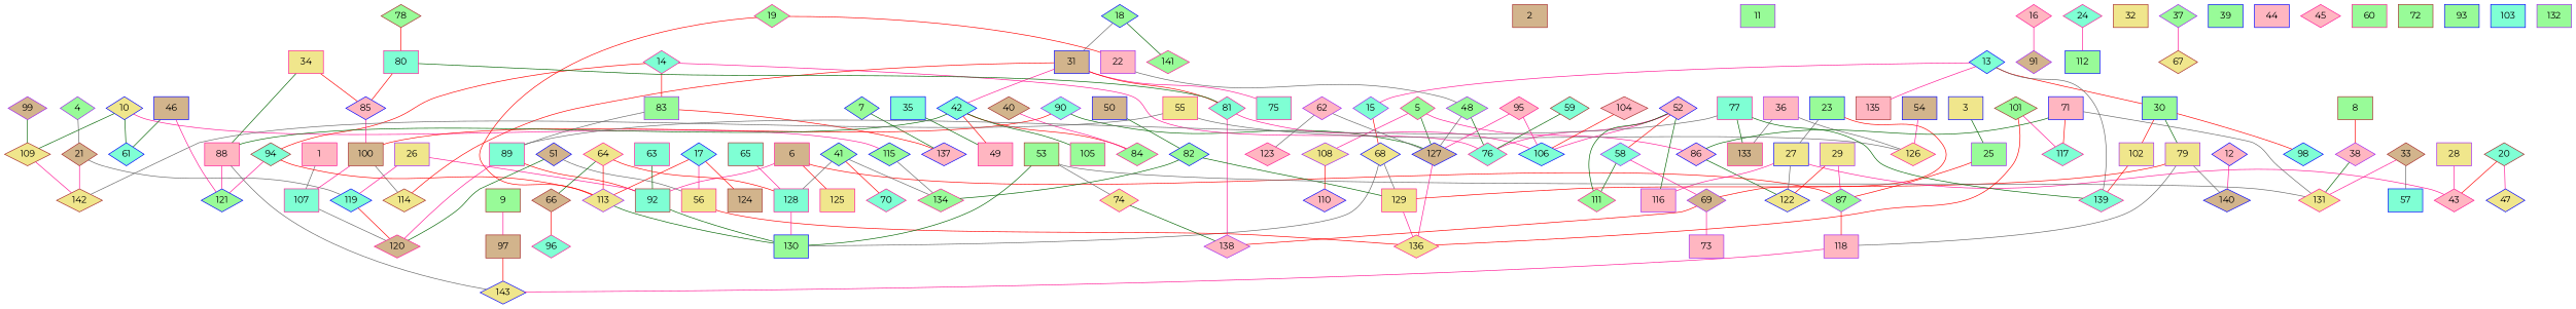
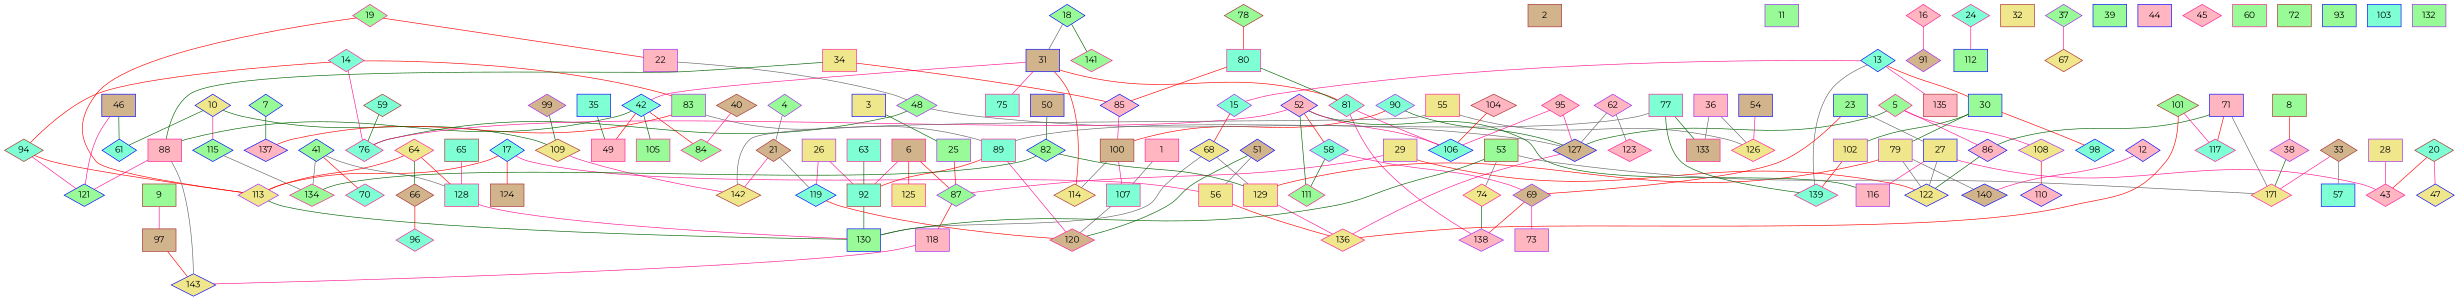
  graph {
    fontname=Montserrat
    node [color=deeppink fillcolor=palegreen fontname=Montserrat shape=diamond style=filled]
    edge [color=deeppink fontname=Montserrat]
    1 [fillcolor=lightpink shape=box]
    107 [fillcolor=aquamarine shape=box]
    120 [fillcolor=tan]
    2 [color=brown fillcolor=tan shape=box]
    3 [color=blue fillcolor=khaki shape=box]
    25 [color=purple shape=box]
    87 [color=purple]
    4 [color=purple]
    21 [color=brown fillcolor=tan]
    119 [color=blue fillcolor=aquamarine]
    142 [color=brown fillcolor=khaki]
    5
    86 [color=blue fillcolor=lightpink]
    108 [color=purple fillcolor=khaki]
    127 [color=blue fillcolor=tan]
    122 [color=blue fillcolor=khaki]
    110 [color=blue fillcolor=lightpink]
    136 [fillcolor=khaki]
    6 [fillcolor=tan shape=box]
    92 [color=brown fillcolor=aquamarine shape=box]
    125 [fillcolor=khaki shape=box]
    118 [color=purple fillcolor=lightpink shape=box]
    130 [color=blue shape=box]
    137 [color=blue fillcolor=lightpink]
    7 [color=blue]
    8 [color=brown shape=box]
    38 [color=purple fillcolor=lightpink]
-   131 [fillcolor=khaki]
+   131 [fillcolor=khaki label=171]
    9 [color=brown shape=box]
    97 [color=brown fillcolor=tan shape=box]
    143 [color=blue fillcolor=khaki]
    10 [color=blue fillcolor=khaki]
    61 [color=blue fillcolor=aquamarine]
    109 [color=brown fillcolor=khaki]
    115 [color=blue]
    134
    11 [color=purple shape=box]
    12 [color=blue fillcolor=lightpink]
    140 [color=blue fillcolor=tan]
    13 [color=blue fillcolor=aquamarine]
    15 [color=purple fillcolor=aquamarine]
    30 [color=blue shape=box]
    135 [color=brown fillcolor=lightpink shape=box]
    139 [fillcolor=aquamarine]
    68 [color=blue fillcolor=khaki]
    79 [color=purple fillcolor=khaki shape=box]
    98 [color=blue fillcolor=aquamarine]
    102 [color=purple fillcolor=khaki shape=box]
    90 [color=purple fillcolor=aquamarine]
    100 [color=brown fillcolor=tan shape=box]
    14 [fillcolor=aquamarine]
    76 [fillcolor=aquamarine]
    83 [color=purple shape=box]
    94 [color=brown fillcolor=aquamarine]
    89 [fillcolor=aquamarine shape=box]
    113 [color=purple fillcolor=khaki]
    121 [color=blue]
    129 [fillcolor=khaki shape=box]
    16 [fillcolor=lightpink]
    91 [color=purple fillcolor=tan]
    17 [color=blue fillcolor=aquamarine]
    56 [fillcolor=khaki shape=box]
    124 [color=brown fillcolor=tan shape=box]
    31 [color=blue fillcolor=tan shape=box]
    18 [color=blue]
    141
    42 [color=blue fillcolor=aquamarine]
    75 [fillcolor=aquamarine shape=box]
    81 [fillcolor=aquamarine]
    114 [color=brown fillcolor=khaki]
    19
    22 [color=purple fillcolor=lightpink shape=box]
    48 [color=purple]
    20 [color=brown fillcolor=aquamarine]
    43 [fillcolor=lightpink]
    47 [color=blue fillcolor=khaki]
    23 [color=blue shape=box]
    27 [color=blue fillcolor=khaki shape=box]
    69 [color=purple fillcolor=tan]
    116 [color=purple fillcolor=lightpink shape=box]
    73 [color=purple fillcolor=lightpink shape=box]
    138 [color=purple fillcolor=lightpink]
    24 [fillcolor=aquamarine]
    112 [color=blue shape=box]
    26 [color=purple fillcolor=khaki shape=box]
    28 [color=purple fillcolor=khaki shape=box]
    29 [color=purple fillcolor=khaki shape=box]
    88 [fillcolor=lightpink shape=box]
    49 [fillcolor=lightpink shape=box]
    84
    105 [shape=box]
    106 [color=blue fillcolor=aquamarine]
    32 [color=brown fillcolor=khaki shape=box]
    33 [color=brown fillcolor=tan]
    57 [color=blue fillcolor=aquamarine shape=box]
    34 [fillcolor=khaki shape=box]
    85 [color=blue fillcolor=lightpink]
    35 [color=blue fillcolor=aquamarine shape=box]
    36 [color=purple fillcolor=lightpink shape=box]
    126 [fillcolor=khaki]
    133 [fillcolor=tan shape=box]
    37 [color=purple]
    67 [color=brown fillcolor=khaki]
    39 [color=blue shape=box]
    40 [color=brown fillcolor=tan]
    70 [fillcolor=aquamarine]
    41 [color=blue]
    128 [fillcolor=aquamarine shape=box]
    44 [color=blue fillcolor=lightpink shape=box]
    45 [fillcolor=lightpink]
    46 [color=blue fillcolor=tan shape=box]
    50 [color=blue fillcolor=tan shape=box]
    82 [color=blue]
    51 [color=blue fillcolor=tan]
    52 [color=blue fillcolor=lightpink]
    58 [color=purple fillcolor=aquamarine]
    111
    53 [color=brown shape=box]
    74 [fillcolor=khaki]
    54 [color=blue fillcolor=tan shape=box]
    55 [fillcolor=khaki shape=box]
    59 [color=brown fillcolor=aquamarine]
    60 [shape=box]
    62 [color=purple fillcolor=lightpink]
    123 [fillcolor=lightpink]
    63 [fillcolor=aquamarine shape=box]
    64 [fillcolor=khaki]
    66 [color=brown fillcolor=tan]
    96 [fillcolor=aquamarine]
    65 [color=brown fillcolor=aquamarine shape=box]
    71 [color=blue fillcolor=lightpink shape=box]
    117 [fillcolor=aquamarine]
    72 [color=brown shape=box]
    77 [fillcolor=aquamarine shape=box]
    78 [color=brown]
    80 [fillcolor=aquamarine shape=box]
    93 [color=blue shape=box]
    95 [fillcolor=lightpink]
    99 [color=purple fillcolor=tan]
    101 [color=brown]
    103 [color=blue fillcolor=aquamarine shape=box]
    104 [color=brown fillcolor=lightpink]
    132 [color=purple shape=box]
    1 -- 107 [color=gray40]
    107 -- 120 [color=gray40]
    3 -- 25 [color=darkgreen]
    25 -- 87 [color=red]
    87 -- 118 [color=red]
    4 -- 21 [color=gray40]
    21 -- 119 [color=gray40]
    21 -- 142
    119 -- 120 [color=red]
    5 -- 86
    5 -- 108
    5 -- 127 [color=darkgreen]
    86 -- 122 [color=darkgreen]
    108 -- 110 [color=red]
    127 -- 136
    6 -- 87 [color=red]
    6 -- 92
    6 -- 125 [color=red]
    92 -- 130 [color=darkgreen]
    118 -- 143
    7 -- 137 [color=darkgreen]
    8 -- 38 [color=red]
    38 -- 131 [color=darkgreen]
    9 -- 97
    97 -- 143 [color=red]
    10 -- 61 [color=darkgreen]
    10 -- 109 [color=darkgreen]
    10 -- 115
    109 -- 142
    115 -- 134 [color=gray40]
    12 -- 140
    13 -- 15
    13 -- 30 [color=red]
    13 -- 135
    13 -- 139 [color=gray40]
    15 -- 68 [color=red]
    30 -- 79 [color=darkgreen]
    30 -- 98 [color=red]
-   30 -- 102 [color=red]
+   30 -- 102 [color=darkgreen]
    68 -- 130 [color=gray40]
    68 -- 129 [color=gray40]
-   79 -- 118 [color=gray40]
+   79 -- 122 [color=gray40]
    79 -- 140 [color=gray40]
    79 -- 129 [color=red]
    102 -- 139 [color=red]
    90 -- 127 [color=darkgreen]
    90 -- 100 [color=red]
    100 -- 107
    100 -- 114 [color=gray40]
    14 -- 76
    14 -- 83 [color=red]
    14 -- 94 [color=red]
    83 -- 137 [color=red]
    83 -- 89 [color=gray40]
    94 -- 113 [color=red]
    94 -- 121
    89 -- 120
    89 -- 92 [color=red]
    113 -- 130 [color=darkgreen]
    129 -- 136
    16 -- 91
    17 -- 113 [color=red]
    17 -- 56
    17 -- 124 [color=red]
    56 -- 136 [color=red]
    31 -- 42
    31 -- 75
    31 -- 81 [color=red]
    31 -- 114 [color=red]
    18 -- 31 [color=gray40]
    18 -- 141 [color=darkgreen]
    42 -- 88 [color=darkgreen]
    42 -- 49 [color=red]
    42 -- 84 [color=red]
    42 -- 105 [color=darkgreen]
    81 -- 138
    81 -- 106
    19 -- 113 [color=red]
    19 -- 22 [color=red]
    22 -- 48 [color=gray40]
    48 -- 127 [color=gray40]
    48 -- 76 [color=darkgreen]
    20 -- 43 [color=red]
    20 -- 47
    23 -- 27 [color=gray40]
    23 -- 69 [color=red]
    27 -- 122 [color=gray40]
    27 -- 43
    27 -- 116
    69 -- 73
    69 -- 138 [color=red]
    24 -- 112
    26 -- 119
    26 -- 92
    28 -- 43
    29 -- 87
    29 -- 122 [color=red]
    88 -- 143 [color=gray40]
    88 -- 121
    33 -- 131
    33 -- 57 [color=gray40]
    34 -- 88 [color=darkgreen]
    34 -- 85 [color=red]
    85 -- 100
    35 -- 49 [color=darkgreen]
    36 -- 126 [color=gray40]
    36 -- 133 [color=gray40]
    37 -- 67
    40 -- 84
    41 -- 134 [color=gray40]
    41 -- 70 [color=red]
    41 -- 128 [color=gray40]
    128 -- 130
    46 -- 61 [color=darkgreen]
    46 -- 121
    50 -- 82 [color=darkgreen]
    82 -- 134 [color=darkgreen]
    82 -- 129 [color=darkgreen]
    51 -- 120 [color=darkgreen]
    51 -- 56 [color=gray40]
    52 -- 76
    52 -- 116 [color=darkgreen]
    52 -- 106
    52 -- 58 [color=red]
    52 -- 111 [color=darkgreen]
    58 -- 69
    58 -- 111 [color=darkgreen]
    53 -- 130 [color=darkgreen]
    53 -- 131 [color=gray40]
    53 -- 74 [color=gray40]
    74 -- 138 [color=darkgreen]
    54 -- 126
    55 -- 142 [color=gray40]
    55 -- 126 [color=gray40]
    59 -- 76 [color=darkgreen]
    62 -- 127 [color=gray40]
    62 -- 123 [color=gray40]
    63 -- 92 [color=darkgreen]
    64 -- 113 [color=red]
    64 -- 128 [color=red]
    64 -- 66 [color=darkgreen]
    66 -- 96 [color=red]
    65 -- 128
    71 -- 86 [color=darkgreen]
    71 -- 131 [color=gray40]
    71 -- 117 [color=red]
    77 -- 139 [color=darkgreen]
    77 -- 89 [color=gray40]
    77 -- 133 [color=darkgreen]
    78 -- 80 [color=red]
    80 -- 81 [color=darkgreen]
    80 -- 85 [color=red]
    95 -- 127
    95 -- 106
    99 -- 109 [color=darkgreen]
    101 -- 136 [color=red]
    101 -- 117
    104 -- 106 [color=red]
  }
